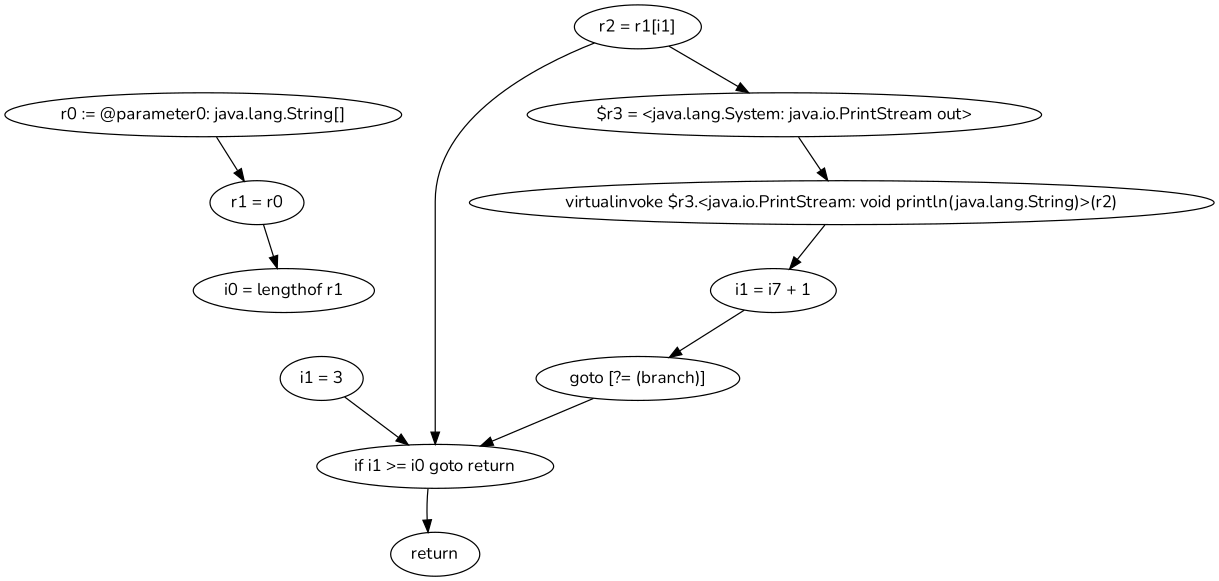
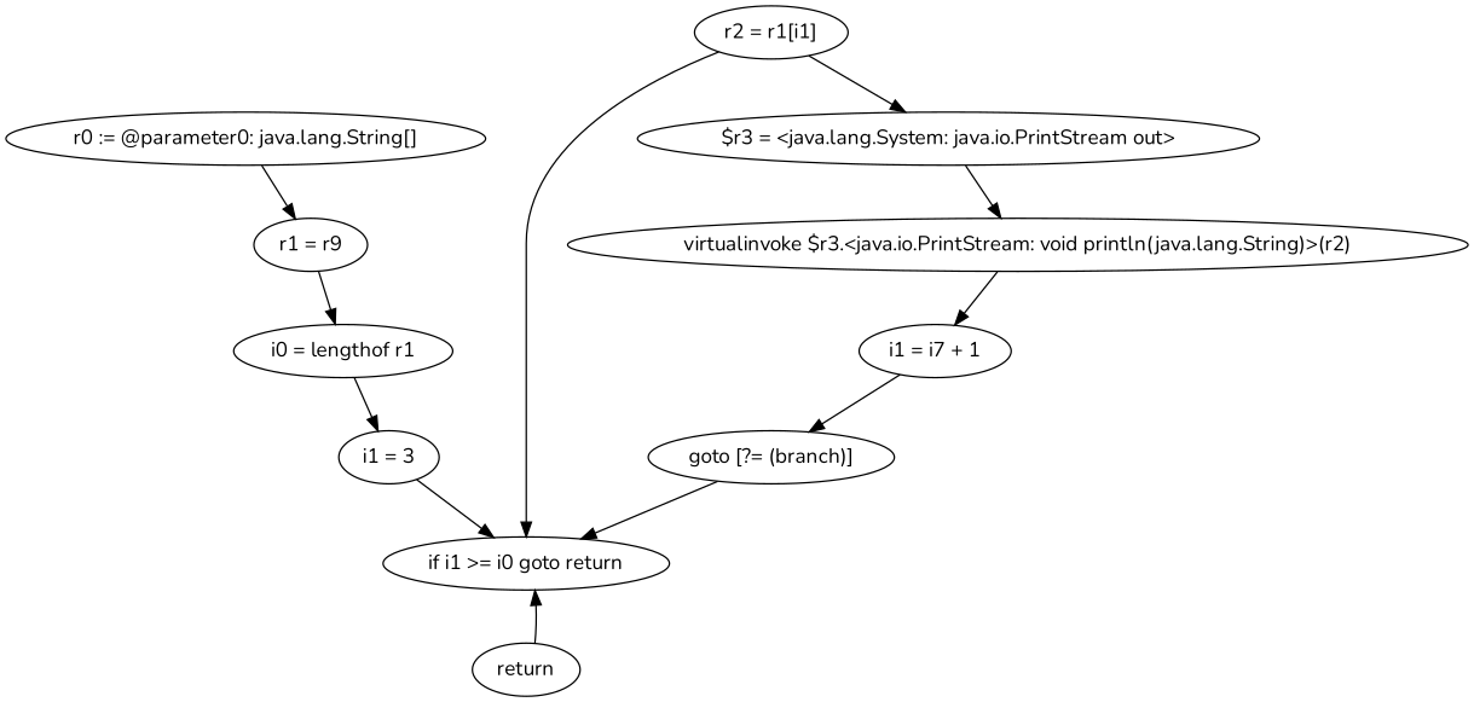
  digraph {
    fontname=Nunito
    node [fontname=Nunito]
    edge [fontname=Nunito]
    "r0 := @parameter0: java.lang.String[]"
-   "r1 = r0"
+   "r1 = r0" [label="r1 = r9"]
    "i0 = lengthof r1"
    n4 [label="i1 = 3"]
    "if i1 >= i0 goto return"
    return
    "r2 = r1[i1]"
    "$r3 = <java.lang.System: java.io.PrintStream out>"
    "virtualinvoke $r3.<java.io.PrintStream: void println(java.lang.String)>(r2)"
    n10 [label="i1 = i7 + 1"]
    "goto [?= (branch)]"
    "r0 := @parameter0: java.lang.String[]" -> "r1 = r0"
    "r1 = r0" -> "i0 = lengthof r1"
+   "i0 = lengthof r1" -> n4
    n4 -> "if i1 >= i0 goto return"
-   "if i1 >= i0 goto return" -> return
+   return -> "if i1 >= i0 goto return"
    "r2 = r1[i1]" -> "if i1 >= i0 goto return"
    "r2 = r1[i1]" -> "$r3 = <java.lang.System: java.io.PrintStream out>"
    "$r3 = <java.lang.System: java.io.PrintStream out>" -> "virtualinvoke $r3.<java.io.PrintStream: void println(java.lang.String)>(r2)"
    "virtualinvoke $r3.<java.io.PrintStream: void println(java.lang.String)>(r2)" -> n10
    n10 -> "goto [?= (branch)]"
    "goto [?= (branch)]" -> "if i1 >= i0 goto return"
  }
